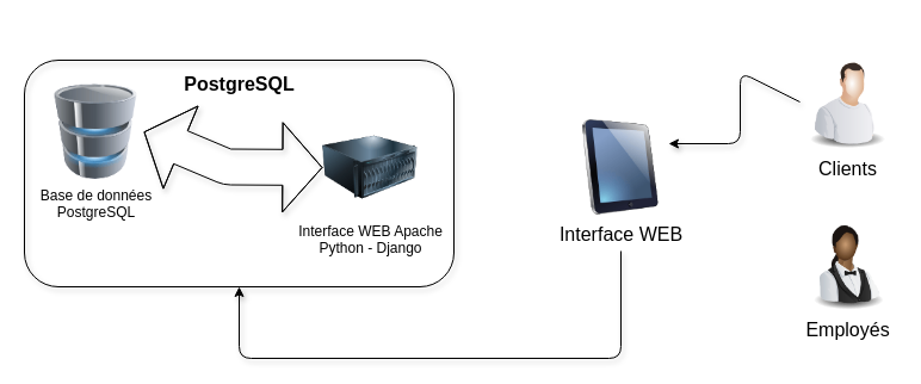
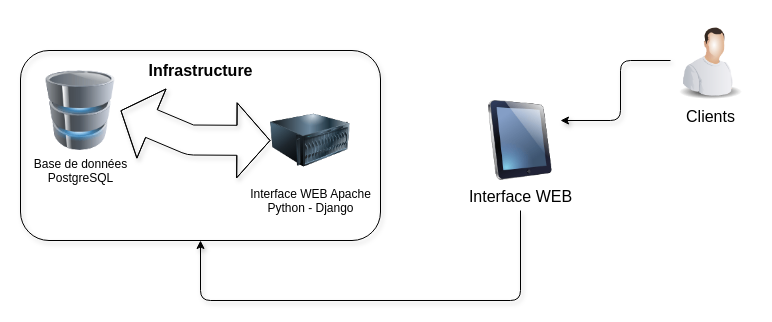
  <mxCell id="0" />
  <mxCell id="1" parent="0" />
  <mxCell id="2" value="Interface WEB" style="image;html=1;labelBackgroundColor=#ffffff;image=img/lib/clip_art/computers/iPad_128x128.png;shadow=0;strokeColor=#000000;strokeWidth=1;fillColor=none;fontSize=16;fontColor=#000000;" vertex="1" parent="1"><mxGeometry x="480" y="100" width="80" height="80" as="geometry" /></mxCell>
  <mxCell id="3" value="" style="group" vertex="1" connectable="0" parent="1"><mxGeometry x="20" y="60" width="360" height="180" as="geometry" /></mxCell>
  <mxCell id="4" value="" style="rounded=1;whiteSpace=wrap;html=1;fillColor=none;labelBackgroundColor=none;fontColor=#000000;strokeColor=#000000;shadow=1;" vertex="1" parent="3"><mxGeometry y="-10" width="360" height="190" as="geometry" /></mxCell>
  <mxCell id="5" value="Base de données&lt;br&gt;PostgreSQL" style="image;html=1;labelBackgroundColor=#ffffff;image=img/lib/clip_art/computers/Database_128x128.png" vertex="1" parent="3"><mxGeometry x="20" y="10" width="80" height="80" as="geometry" /></mxCell>
  <mxCell id="6" value="Interface WEB Apache&lt;br&gt;Python - Django" style="image;html=1;labelBackgroundColor=#ffffff;image=img/lib/clip_art/computers/Server_128x128.png" vertex="1" parent="3"><mxGeometry x="250" y="40" width="80" height="80" as="geometry" /></mxCell>
  <mxCell id="7" value="" style="shape=flexArrow;endArrow=classic;startArrow=classic;html=1;exitX=1;exitY=0.5;exitDx=0;exitDy=0;entryX=0;entryY=0.5;entryDx=0;entryDy=0;width=30;endSize=10.7;startSize=10.7;startWidth=44;endWidth=44;fillColor=none;strokeColor=#000000;gradientColor=none;shadow=1;" edge="1" parent="3" source="5" target="6"><mxGeometry width="50" height="50" relative="1" as="geometry"><mxPoint x="140" y="79.5" as="sourcePoint" /><mxPoint x="210" y="79.5" as="targetPoint" /><Array as="points"><mxPoint x="170" y="79.5" /></Array></mxGeometry></mxCell>
- <mxCell id="8" value="PostgreSQL" style="text;html=1;align=center;verticalAlign=middle;resizable=0;points=[];autosize=1;strokeWidth=1;fontSize=16;fontStyle=1;shadow=0;" vertex="1" parent="3"><mxGeometry x="120" width="120" height="20" as="geometry" /></mxCell>
+ <mxCell id="8" value="Infrastructure" style="text;html=1;align=center;verticalAlign=middle;resizable=0;points=[];autosize=1;strokeWidth=1;fontSize=16;fontStyle=1;shadow=0;" vertex="1" parent="3"><mxGeometry x="120" width="120" height="20" as="geometry" /></mxCell>
  <mxCell id="9" value="" style="endArrow=classic;html=1;shadow=1;strokeColor=#000000;fillColor=none;gradientColor=none;fontSize=16;fontColor=#000000;entryX=0.5;entryY=1;entryDx=0;entryDy=0;rounded=1;" edge="1" parent="1" target="4"><mxGeometry width="50" height="50" relative="1" as="geometry"><mxPoint x="520" y="210" as="sourcePoint" /><mxPoint x="190" y="260" as="targetPoint" /><Array as="points"><mxPoint x="520" y="300" /><mxPoint x="200" y="300" /></Array></mxGeometry></mxCell>
- <mxCell id="10" value="Employés" style="image;html=1;labelBackgroundColor=#ffffff;image=img/lib/clip_art/people/Waiter_Woman_Black_128x128.png;shadow=0;strokeColor=#000000;strokeWidth=1;fillColor=none;fontSize=16;fontColor=#000000;" vertex="1" parent="1"><mxGeometry x="670" y="180" width="80" height="80" as="geometry" /></mxCell>
- <mxCell id="11" value="Clients" style="image;html=1;labelBackgroundColor=#ffffff;image=img/lib/clip_art/people/Worker_Man_128x128.png;shadow=0;strokeColor=#000000;strokeWidth=1;fillColor=none;fontSize=16;fontColor=#000000;" vertex="1" parent="1"><mxGeometry x="670" y="45" width="80" height="80" as="geometry" /></mxCell>
+ <mxCell id="11" value="Clients" style="image;html=1;labelBackgroundColor=#ffffff;image=img/lib/clip_art/people/Worker_Man_128x128.png;shadow=0;strokeColor=#000000;strokeWidth=1;fillColor=none;fontSize=16;fontColor=#000000;" vertex="1" parent="1"><mxGeometry x="670" y="20" width="80" height="80" as="geometry" /></mxCell>
  <mxCell id="12" value="" style="endArrow=classic;html=1;shadow=1;strokeColor=#000000;fillColor=none;gradientColor=none;fontSize=16;fontColor=#000000;exitX=0;exitY=0.5;exitDx=0;exitDy=0;entryX=1;entryY=0.25;entryDx=0;entryDy=0;" edge="1" parent="1" source="11" target="2"><mxGeometry width="50" height="50" relative="1" as="geometry"><mxPoint x="640" y="80" as="sourcePoint" /><mxPoint x="580" y="120" as="targetPoint" /><Array as="points"><mxPoint x="620" y="60" /><mxPoint x="620" y="120" /></Array></mxGeometry></mxCell>
